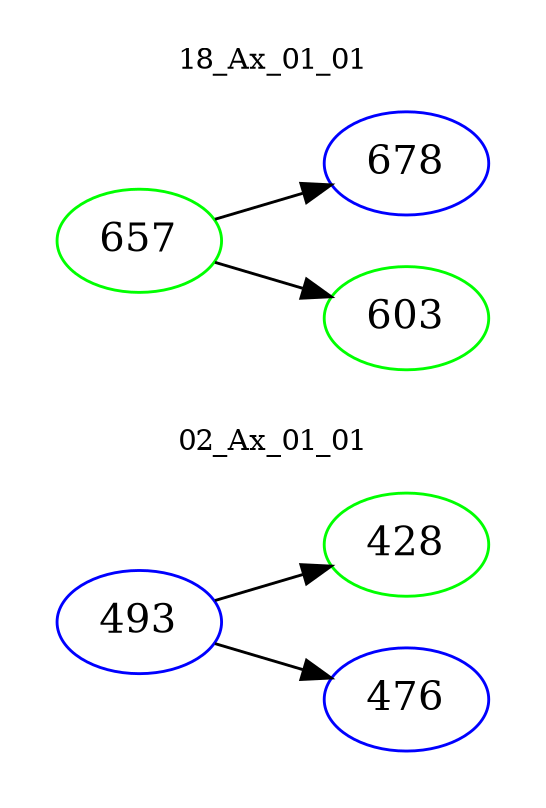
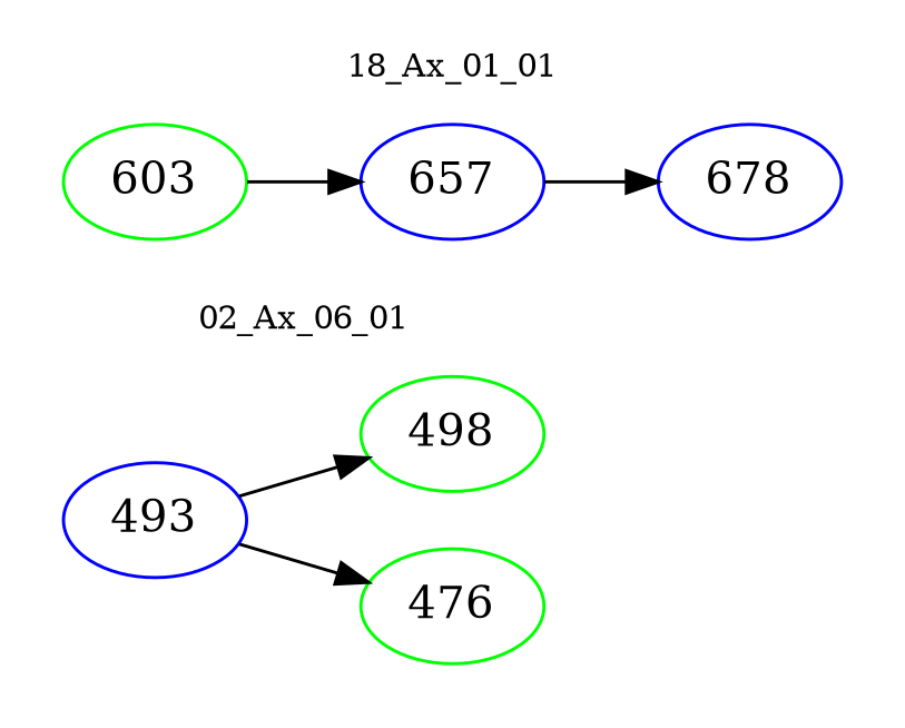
  digraph {
    rankdir=LR
    node [color=blue]
    edge [color=black]
    n1 [label=493]
-   n2 [label=476]
-   n3 [color=green label=428]
-   n4 [color=green label=657]
+   n2 [color=green label=476]
+   n3 [color=green label=498]
+   n4 [label=657]
    n5 [color=green label=603]
    n6 [label=678]
    subgraph cluster_1 {
      color=white
      fontsize=10
-     label="02_Ax_01_01"
+     label="02_Ax_06_01"
      n1
      n2
      n3
    }
    subgraph cluster_2 {
      color=white
      fontsize=10
      label="18_Ax_01_01"
      n4
      n5
      n6
    }
    n1 -> n2
    n1 -> n3
-   n4 -> n5
+   n5 -> n4
    n4 -> n6
  }
